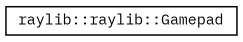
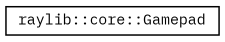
  digraph {
    rankdir=TB
    fontname="IBM Plex Mono"
-   n1 [color=black fillcolor=white fontname="IBM Plex Mono" fontsize=10 height=0.2 label="raylib::raylib::Gamepad" shape=record style=filled width=0.4]
+   n1 [color=black fillcolor=white fontname="IBM Plex Mono" fontsize=10 height=0.2 label="raylib::core::Gamepad" shape=record style=filled width=0.4]
  }
